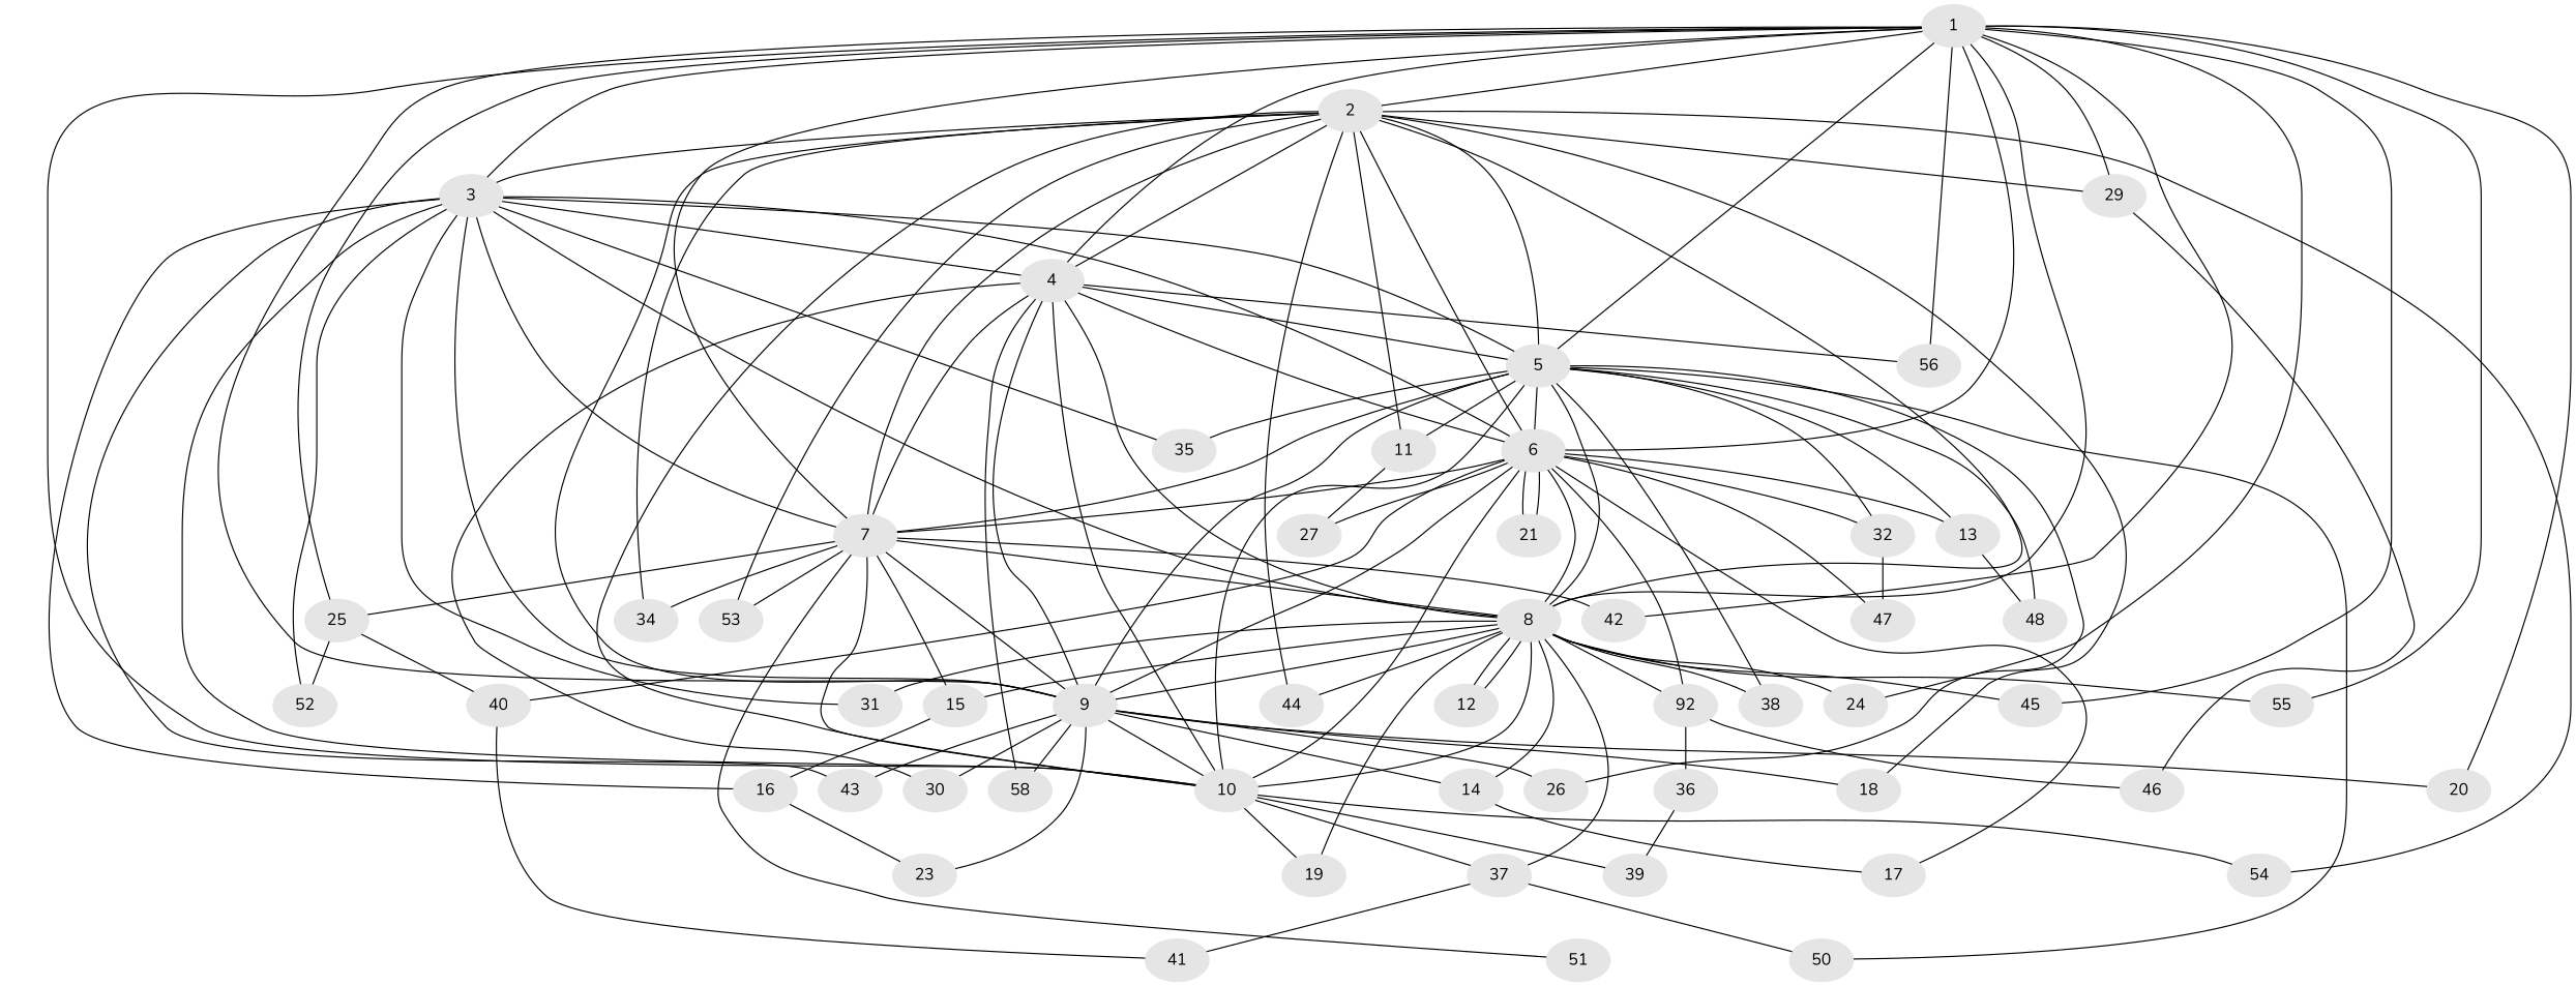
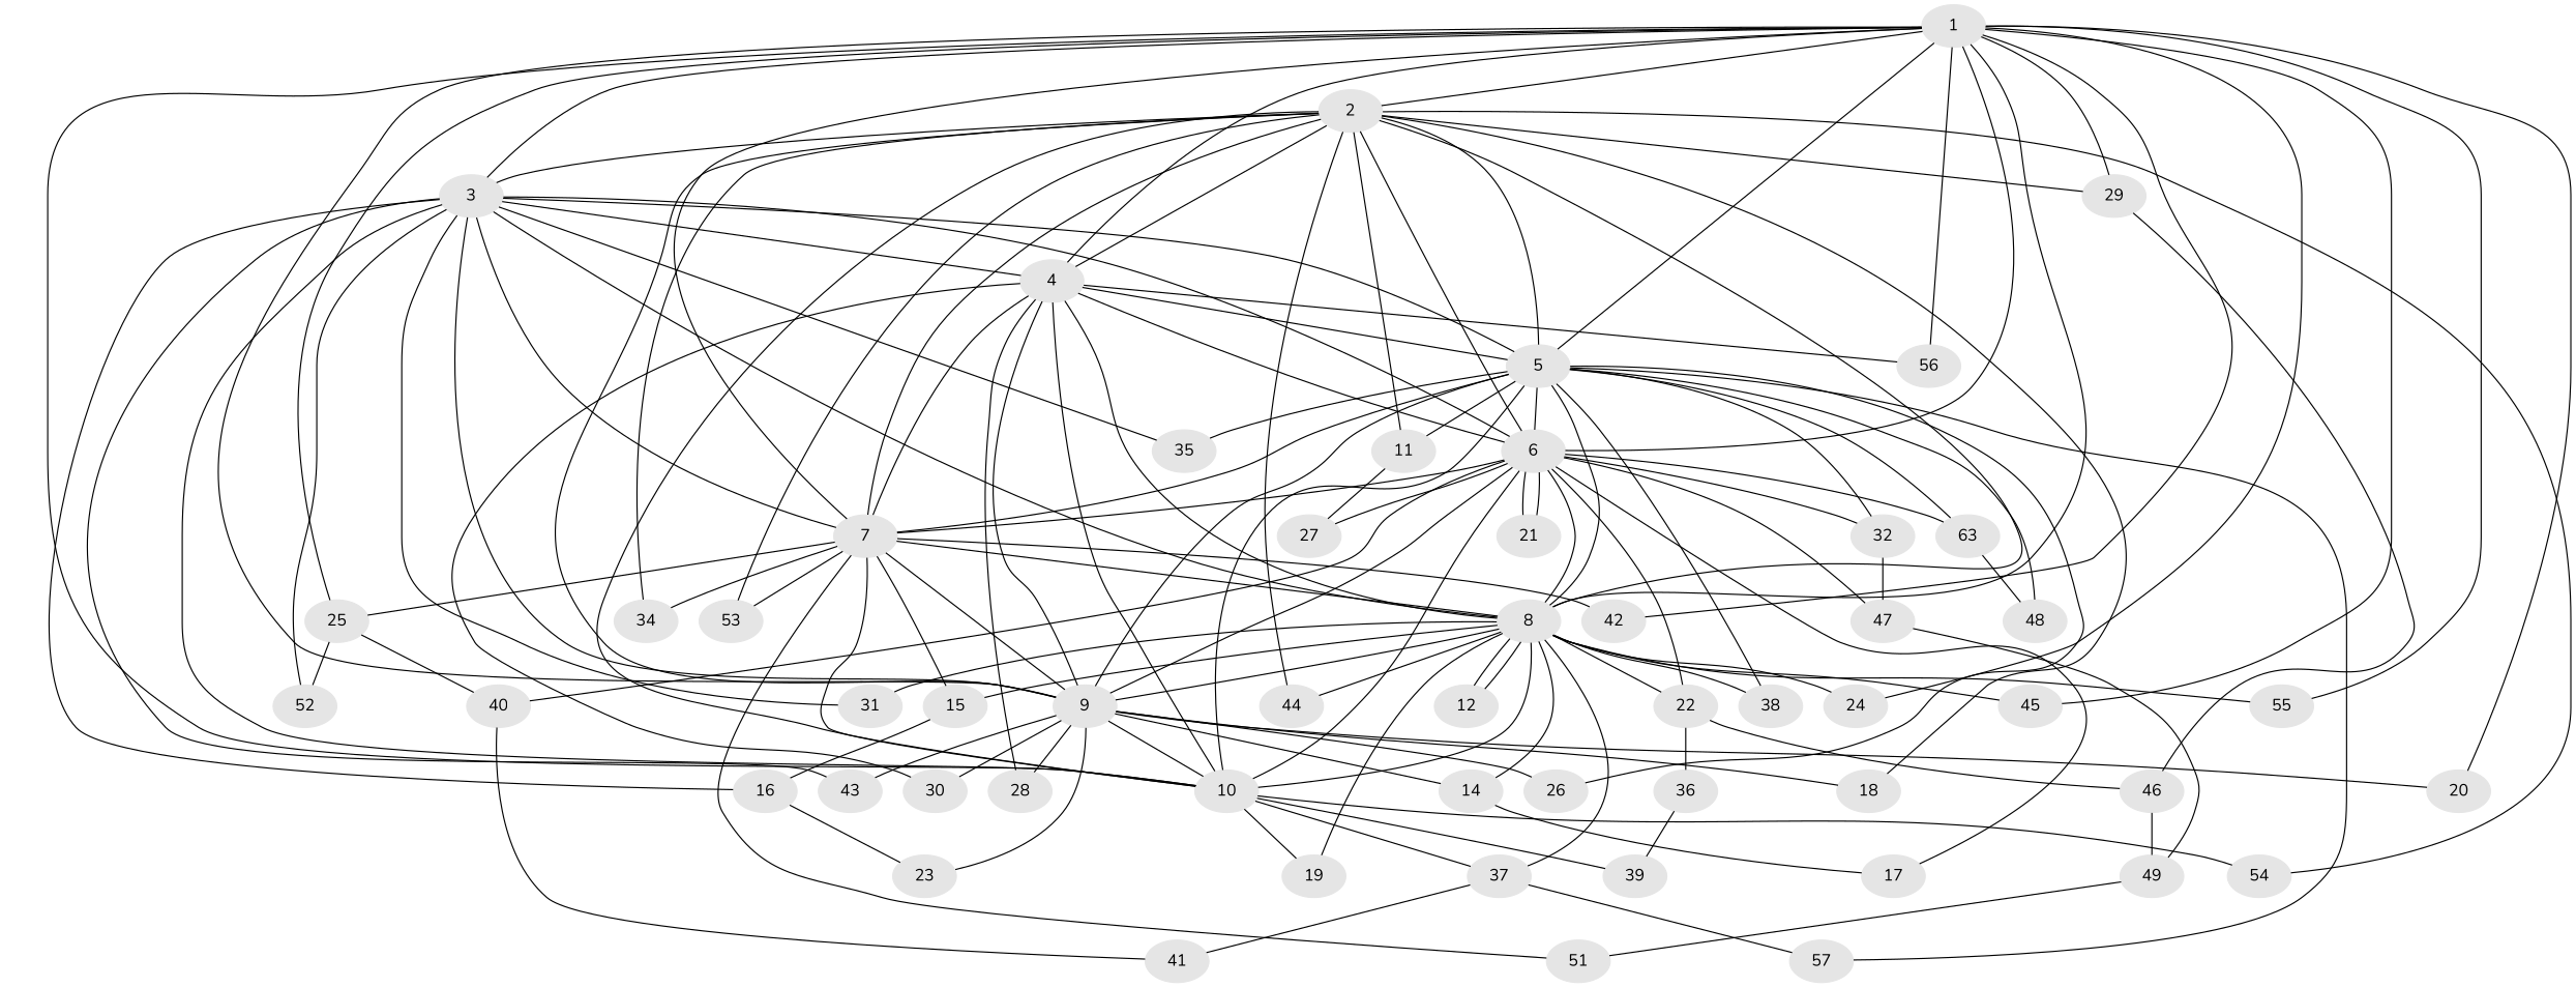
  graph {
    fontname=Nunito
    node [color=gray90 fontname=Nunito style=filled]
    edge [fontname=Nunito]
    1
    2
    3
    4
    5
    6
    7
    8
    9
    10
    20
    24
    25
    29
    42
    45
    55
    56
    11
    18
    34
    44
    53
    54
    16
    31
    35
    43
    52
-   28 [label=58]
+   28
    30
-   13
+   13 [label=63]
    26
    32
    38
    48
-   50
+   50 [label=57]
    17
    21
-   22 [label=92]
+   22
    27
    40
    47
    15
    51
    12
    14
    19
    37
    23
    39
    46
    36
    41
+   49
    1 -- 2
    1 -- 3
    1 -- 4
    1 -- 5
    1 -- 6
    1 -- 7
    1 -- 8
    1 -- 9
    1 -- 10
    1 -- 20
    1 -- 24
    1 -- 25
    1 -- 29
    1 -- 42
    1 -- 45
    1 -- 55
    1 -- 56
    2 -- 3
    2 -- 4
    2 -- 5
    2 -- 6
    2 -- 7
    2 -- 8
    2 -- 9
    2 -- 10
    2 -- 29
    2 -- 11
    2 -- 18
    2 -- 34
    2 -- 44
    2 -- 53
    2 -- 54
    3 -- 4
    3 -- 5
    3 -- 6
    3 -- 7
    3 -- 8
    3 -- 9
    3 -- 10
    3 -- 16
    3 -- 31
    3 -- 35
    3 -- 43
    3 -- 52
    4 -- 5
    4 -- 6
    4 -- 7
    4 -- 8
    4 -- 9
    4 -- 10
    4 -- 56
    4 -- 28
    4 -- 30
    5 -- 6
    5 -- 7
    5 -- 8
    5 -- 9
    5 -- 10
    5 -- 11
    5 -- 35
    5 -- 13
    5 -- 26
    5 -- 32
    5 -- 38
    5 -- 48
    5 -- 50
    6 -- 7
    6 -- 8
    6 -- 9
    6 -- 10
    6 -- 13
    6 -- 32
    6 -- 17
    6 -- 21
    6 -- 21
    6 -- 22
    6 -- 27
    6 -- 40
    6 -- 47
    7 -- 8
    7 -- 9
    7 -- 10
    7 -- 25
    7 -- 42
    7 -- 34
    7 -- 53
    7 -- 15
    7 -- 51
    8 -- 9
    8 -- 10
    8 -- 24
    8 -- 45
    8 -- 55
    8 -- 44
    8 -- 31
    8 -- 38
    8 -- 22
    8 -- 15
    8 -- 12
    8 -- 12
    8 -- 14
    8 -- 19
    8 -- 37
    9 -- 10
    9 -- 20
    9 -- 18
    9 -- 43
    9 -- 28
    9 -- 30
    9 -- 26
    9 -- 14
    9 -- 23
    10 -- 54
    10 -- 19
    10 -- 37
    10 -- 39
    25 -- 52
    25 -- 40
    29 -- 46
    11 -- 27
    16 -- 23
    13 -- 48
    32 -- 47
    22 -- 46
    22 -- 36
    40 -- 41
+   47 -- 49
    15 -- 16
    14 -- 17
    37 -- 50
    37 -- 41
+   46 -- 49
    36 -- 39
+   49 -- 51
  }
